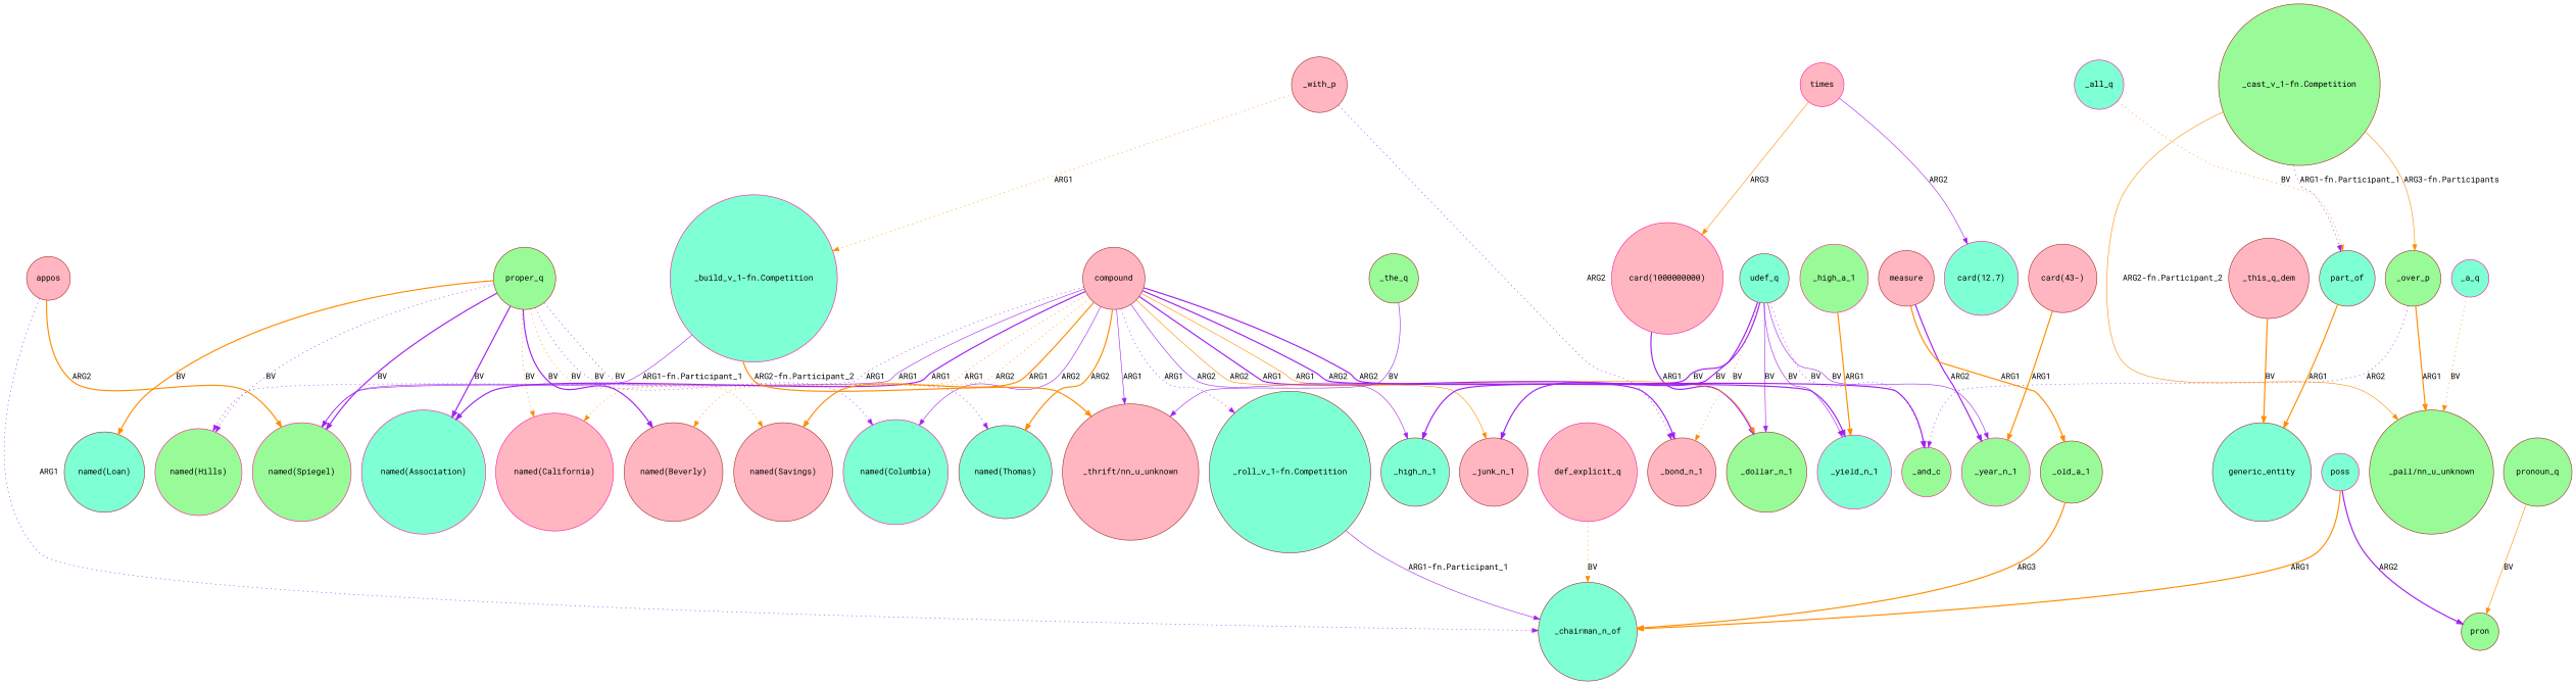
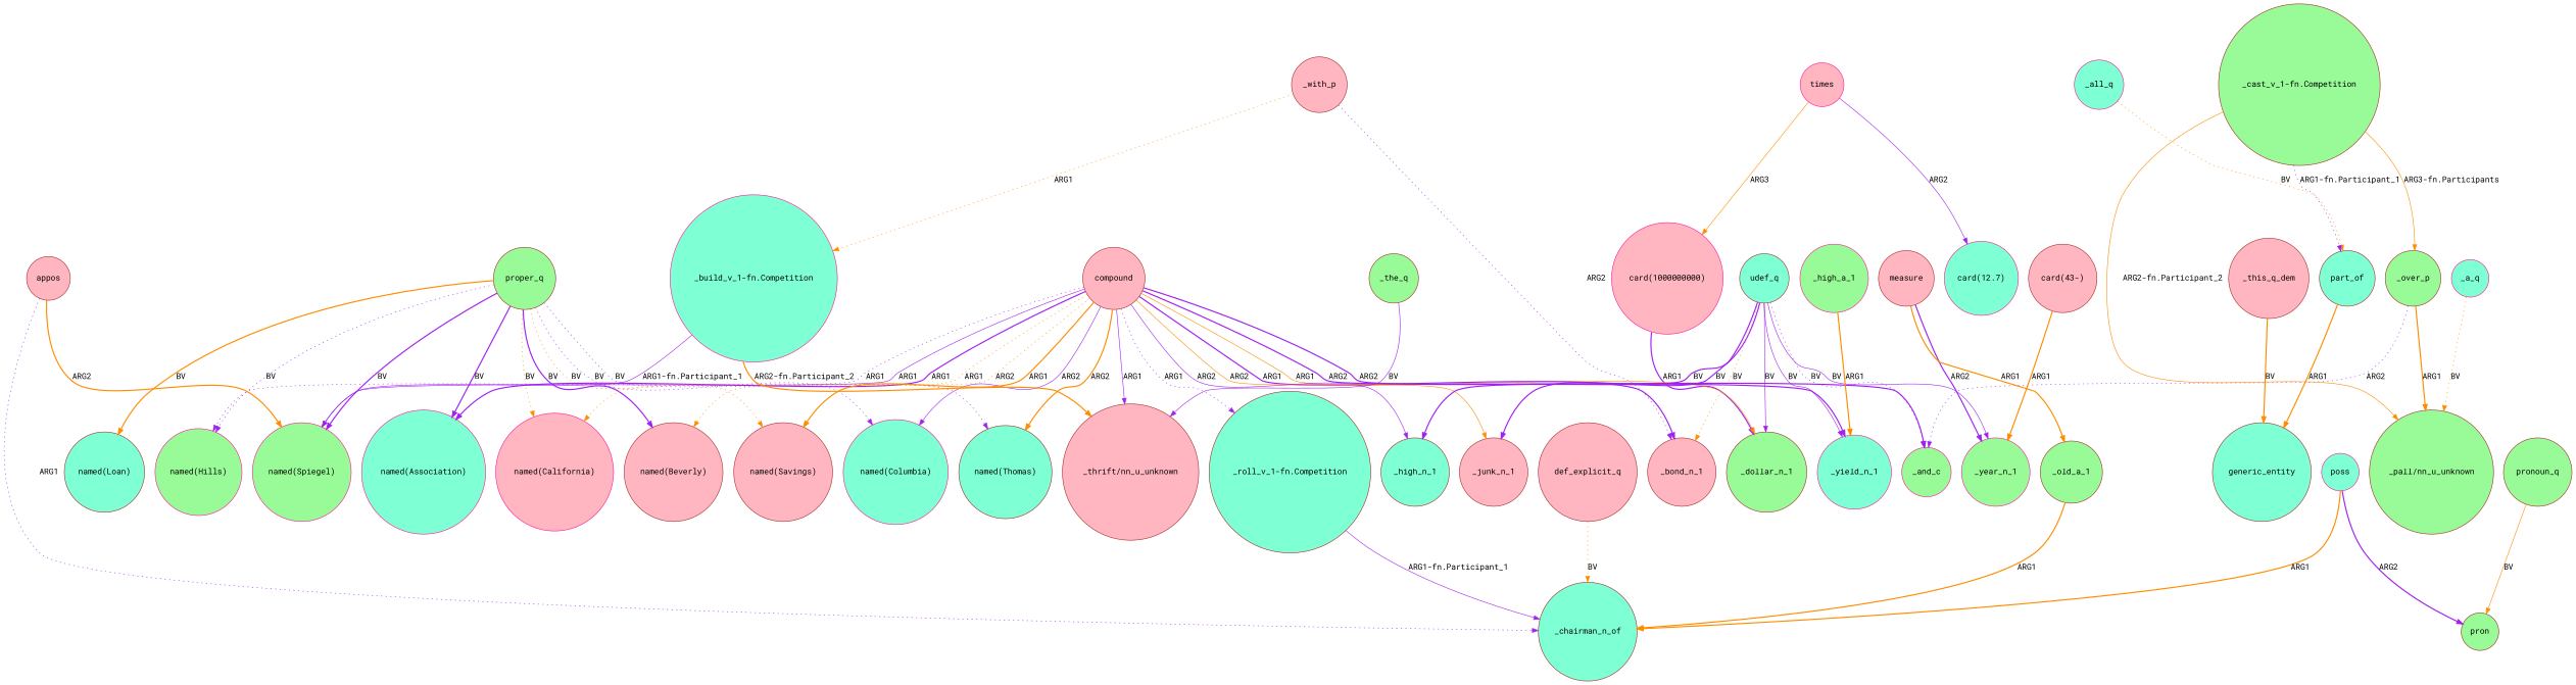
  digraph {
    fontname="Roboto Mono"
    node [color=brown fillcolor=aquamarine fontname="Roboto Mono" shape=circle style=filled]
    edge [color=purple fontname="Roboto Mono" style=bold]
    "card(1000000000)" [color=deeppink fillcolor=lightpink]
    _dollar_n_1 [fillcolor=palegreen]
    proper_q [fillcolor=palegreen]
    "named(Loan)"
    "named(Spiegel)" [color=deeppink fillcolor=palegreen]
    "named(Thomas)"
    "named(Association)" [color=deeppink]
    "named(Columbia)" [color=deeppink]
    "named(Beverly)" [fillcolor=lightpink]
    "named(Savings)" [fillcolor=lightpink]
    "named(Hills)" [color=deeppink fillcolor=palegreen]
    "named(California)" [color=deeppink fillcolor=lightpink]
    compound [fillcolor=lightpink]
    _high_n_1
    _bond_n_1 [fillcolor=lightpink]
    _yield_n_1 [color=deeppink]
    "_thrift/nn_u_unknown" [fillcolor=lightpink]
    "_roll_v_1-fn.Competition"
    _junk_n_1 [fillcolor=lightpink]
    _and_c [color=deeppink fillcolor=palegreen]
    _chairman_n_of
    udef_q
    _year_n_1 [color=deeppink fillcolor=palegreen]
    _over_p [fillcolor=palegreen]
    "_pall/nn_u_unknown" [fillcolor=palegreen]
    _old_a_1 [fillcolor=palegreen]
    _with_p [fillcolor=lightpink]
    "_build_v_1-fn.Competition" [color=deeppink]
    measure [fillcolor=lightpink]
    _all_q [color=deeppink]
    part_of
    generic_entity
    "_cast_v_1-fn.Competition" [fillcolor=palegreen]
    times [color=deeppink fillcolor=lightpink]
    "card(12.7)" [color=deeppink]
-   def_explicit_q [color=deeppink fillcolor=lightpink]
+   def_explicit_q [fillcolor=lightpink]
    pronoun_q [fillcolor=palegreen]
    pron [fillcolor=palegreen]
    _the_q [fillcolor=palegreen]
    poss [color=deeppink]
    "card(43-)" [fillcolor=lightpink]
    _this_q_dem [fillcolor=lightpink]
    appos [fillcolor=lightpink]
    _a_q [color=deeppink]
    _high_a_1 [color=deeppink fillcolor=palegreen]
    "card(1000000000)" -> _dollar_n_1 [label=ARG1]
    proper_q -> "named(Loan)" [color=darkorange label=BV]
    proper_q -> "named(Spiegel)" [label=BV]
    proper_q -> "named(Thomas)" [label=BV style=dotted]
    proper_q -> "named(Association)" [label=BV]
    proper_q -> "named(Columbia)" [label=BV style=dotted]
    proper_q -> "named(Beverly)" [label=BV]
    proper_q -> "named(Savings)" [color=darkorange label=BV style=dotted]
    proper_q -> "named(Hills)" [label=BV style=dotted]
    proper_q -> "named(California)" [color=darkorange label=BV style=dotted]
    compound -> _dollar_n_1 [color=darkorange label=ARG1 style=solid]
    compound -> "named(Spiegel)" [label=ARG1 style=solid]
    compound -> "named(Thomas)" [color=darkorange label=ARG2]
    compound -> "named(Association)" [label=ARG1]
    compound -> "named(Columbia)" [label=ARG2 style=solid]
    compound -> "named(Beverly)" [color=darkorange label=ARG2 style=dotted]
    compound -> "named(Savings)" [color=darkorange label=ARG1]
    compound -> "named(Hills)" [label=ARG1 style=dotted]
    compound -> "named(California)" [color=darkorange label=ARG1 style=dotted]
    compound -> _high_n_1 [label=ARG2 style=solid]
    compound -> _bond_n_1 [label=ARG1]
    compound -> _yield_n_1 [label=ARG2]
    compound -> "_thrift/nn_u_unknown" [label=ARG1 style=solid]
    compound -> "_roll_v_1-fn.Competition" [label=ARG1 style=dotted]
    compound -> _junk_n_1 [color=darkorange label=ARG2 style=solid]
    compound -> _and_c [label=ARG2]
    "_roll_v_1-fn.Competition" -> _chairman_n_of [label="ARG1-fn.Participant_1" style=solid]
    udef_q -> _dollar_n_1 [label=BV style=solid]
    udef_q -> _high_n_1 [label=BV]
    udef_q -> _bond_n_1 [color=darkorange label=BV style=dotted]
    udef_q -> _yield_n_1 [label=BV style=solid]
    udef_q -> _junk_n_1 [label=BV]
    udef_q -> _and_c [label=BV style=dotted]
    udef_q -> _year_n_1 [label=BV style=solid]
    _over_p -> _and_c [label=ARG2 style=dotted]
    _over_p -> "_pall/nn_u_unknown" [color=darkorange label=ARG1]
-   _old_a_1 -> _chairman_n_of [color=darkorange label=ARG3]
+   _old_a_1 -> _chairman_n_of [color=darkorange label=ARG1]
    _with_p -> _bond_n_1 [label=ARG2 style=dotted]
    _with_p -> "_build_v_1-fn.Competition" [color=darkorange label=ARG1 style=dotted]
    "_build_v_1-fn.Competition" -> "named(Spiegel)" [label="ARG1-fn.Participant_1" style=solid]
    "_build_v_1-fn.Competition" -> "_thrift/nn_u_unknown" [color=darkorange label="ARG2-fn.Participant_2"]
    measure -> _year_n_1 [label=ARG2]
    measure -> _old_a_1 [color=darkorange label=ARG1]
    _all_q -> part_of [color=darkorange label=BV style=dotted]
    part_of -> generic_entity [color=darkorange label=ARG1]
    "_cast_v_1-fn.Competition" -> _over_p [color=darkorange label="ARG3-fn.Participants" style=solid]
    "_cast_v_1-fn.Competition" -> "_pall/nn_u_unknown" [color=darkorange label="ARG2-fn.Participant_2" style=solid]
    "_cast_v_1-fn.Competition" -> part_of [label="ARG1-fn.Participant_1" style=dotted]
    times -> "card(1000000000)" [color=darkorange label=ARG3 style=solid]
    times -> "card(12.7)" [label=ARG2 style=solid]
    def_explicit_q -> _chairman_n_of [color=darkorange label=BV style=dotted]
    pronoun_q -> pron [color=darkorange label=BV style=solid]
    _the_q -> "_thrift/nn_u_unknown" [label=BV style=solid]
    poss -> _chairman_n_of [color=darkorange label=ARG1]
    poss -> pron [label=ARG2]
    "card(43-)" -> _year_n_1 [color=darkorange label=ARG1]
    _this_q_dem -> generic_entity [color=darkorange label=BV]
    appos -> "named(Spiegel)" [color=darkorange label=ARG2]
    appos -> _chairman_n_of [label=ARG1 style=dotted]
    _a_q -> "_pall/nn_u_unknown" [color=darkorange label=BV style=dotted]
    _high_a_1 -> _yield_n_1 [color=darkorange label=ARG1]
  }
